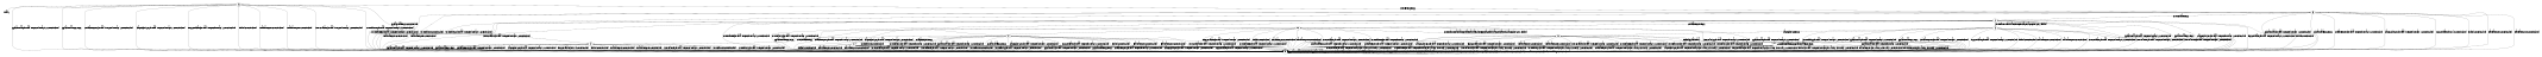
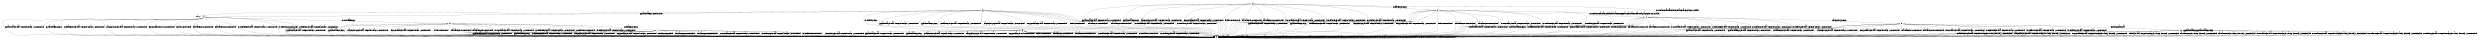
  digraph {
-   __start0 [height=0 shape=none width=0 label=__start6]
+   __start0 [height=0 shape=none width=0]
    s3
    s4
    s5
    s9
    s7
    s8
    s0
    s10
    s1
    s2
    s6
    s3 -> __start0
    s3 -> s4 [label="ApplicationDataEmpty/ConnectionClosed"]
    s3 -> s5 [label="ServerHelloRSA/Empty"]
    s3 -> s9 [label="ApplicationData/Alert Fatal (Unexpected message) & ConnectionClosed"]
    s3 -> s9 [label="ApplicationDataEmpty/Empty"]
    s3 -> s9 [label="CertificateRequest/Alert Fatal (Unexpected message) & ConnectionClosed"]
    s3 -> s9 [label="ChangeCipherSpec/Alert Fatal (Unexpected message) & ConnectionClosed"]
    s3 -> s9 [label="EmptyCertificate/Alert Fatal (Unexpected message) & ConnectionClosed"]
    s3 -> s9 [label="Finished/ConnectionClosed"]
    s3 -> s9 [label="HeartbeatRequest/ConnectionClosed"]
    s3 -> s9 [label="HeartbeatResponse/ConnectionClosed"]
    s3 -> s9 [label="ServerCertificate/Alert Fatal (Unexpected message) & ConnectionClosed"]
    s3 -> s9 [label="ServerHelloDone/Alert Fatal (Unexpected message) & ConnectionClosed"]
    s4 -> s9 [label="ApplicationData/Alert Fatal (Unexpected message) & ConnectionClosed"]
    s4 -> s9 [label="ApplicationDataEmpty/Empty"]
    s4 -> s9 [label="CertificateRequest/Alert Fatal (Unexpected message) & ConnectionClosed"]
    s4 -> s9 [label="ChangeCipherSpec/Alert Fatal (Unexpected message) & ConnectionClosed"]
    s4 -> s9 [label="EmptyCertificate/Alerts2.s42ConnectionClosed"]
    s4 -> s9 [label="Finished/ConnectionClosed"]
    s4 -> s9 [label="HeartbeatRequest/ConnectionClosed"]
    s4 -> s9 [label="HeartbeatResponse/ConnectionClosed"]
    s4 -> s9 [label="ServerHelloDHE/Alert Fatal (Unexpected message) & ConnectionClosed"]
    s4 -> s9 [label="ServerHelloDone/ConnectionClosed"]
    s4 -> s9 [label="ServerHelloRSA/Alert Fatal (Unexpected message) & ConnectionClosed"]
-   s7 -> s4 [label="ServerCertificate/Empty"]
+   s4 -> s7 [label="ServerCertificate/Empty"]
    s5 -> s9 [label="ApplicationData/Alert Fatal (Unexpected message) & ConnectionClosed"]
    s5 -> s9 [label="ApplicationDataEmpty/Empty"]
    s5 -> s9 [label="CertificateRequest/Alert Fatal (Unexpected message) & ConnectionClosed"]
    s5 -> s9 [label="ChangeCipherSpec/Alert Fatal (Unexpected message) & ConnectionClosed"]
    s5 -> s9 [label="EmptyCertificate/Alerts2.s42ConnectionClosed"]
    s5 -> s9 [label="Finished/ConnectionClosed"]
    s5 -> s9 [label="HeartbeatRequest/ConnectionClosed"]
    s5 -> s9 [label="HeartbeatResponse/ConnectionClosed"]
    s5 -> s9 [label="ServerHelloDHE/Alert Fatal (Unexpected message) & ConnectionClosed"]
    s5 -> s9 [label="ServerHelloDone/ConnectionClosed"]
    s5 -> s9 [label="ServerHelloRSA/Alert Fatal (Unexpected message) & ConnectionClosed"]
-   s5 -> s8 [label="ServerCertificate/Empty"]
    s9 -> s9 [label="ApplicationData/ConnectionClosed"]
    s9 -> s9 [label="ApplicationDataEmpty/ConnectionClosed"]
    s9 -> s9 [label="CertificateRequest/ConnectionClosed"]
    s9 -> s9 [label="ChangeCipherSpec/ConnectionClosed"]
    s9 -> s9 [label="EmptyCertificate/ConnectionClosed"]
    s9 -> s9 [label="Finished/ConnectionClosed"]
    s9 -> s9 [label="HeartbeatRequest/ConnectionClosed"]
    s9 -> s9 [label="HeartbeatResponse/ConnectionClosed"]
    s9 -> s9 [label="ServerCertificate/ConnectionClosed"]
    s9 -> s9 [label="ServerHelloDHE/ConnectionClosed"]
    s9 -> s9 [label="ServerHelloDone/ConnectionClosed"]
    s9 -> s9 [label="ServerHelloRSA/ConnectionClosed"]
    s7 -> s9 [label="ApplicationData/Alert Fatal (Unexpected message) & ConnectionClosed"]
    s7 -> s9 [label="ApplicationDataEmpty/Empty"]
    s7 -> s9 [label="ChangeCipherSpec/Alert Fatal (Unexpected message) & ConnectionClosed"]
    s7 -> s9 [label="EmptyCertificate/Alert Fatal (Unexpected message) & ConnectionClosed"]
    s7 -> s9 [label="Finished/ConnectionClosed"]
    s7 -> s9 [label="HeartbeatRequest/ConnectionClosed"]
    s7 -> s9 [label="HeartbeatResponse/ConnectionClosed"]
    s7 -> s9 [label="ServerCertificate/Alert Fatal (Unexpected message) & ConnectionClosed"]
    s7 -> s9 [label="ServerHelloDHE/Alert Fatal (Unexpected message) & ConnectionClosed"]
    s7 -> s9 [label="ServerHelloDone/ConnectionClosed"]
    s7 -> s9 [label="ServerHelloRSA/Alert Fatal (Unexpected message) & ConnectionClosed"]
    s7 -> s1 [label="CertificateRequest/Empty"]
    s8 -> s9 [label="ApplicationData/Alert Fatal (Unexpected message) & ConnectionClosed"]
    s8 -> s9 [label="ApplicationDataEmpty/Empty"]
    s8 -> s9 [label="ChangeCipherSpec/Alert Fatal (Unexpected message) & ConnectionClosed"]
    s8 -> s9 [label="EmptyCertificate/Alert Fatal (Unexpected message) & ConnectionClosed"]
    s8 -> s9 [label="Finished/ConnectionClosed"]
    s8 -> s9 [label="HeartbeatRequest/ConnectionClosed"]
    s8 -> s9 [label="HeartbeatResponse/ConnectionClosed"]
    s8 -> s9 [label="ServerCertificate/Alert Fatal (Unexpected message) & ConnectionClosed"]
    s8 -> s9 [label="ServerHelloDHE/Alert Fatal (Unexpected message) & ConnectionClosed"]
    s8 -> s9 [label="ServerHelloRSA/Alert Fatal (Unexpected message) & ConnectionClosed"]
    s8 -> s2 [label="CertificateRequest/Empty"]
    s8 -> s6 [label="ServerHelloDone/HandshakeClientKeyExchangeChangeCipherSpec & Finished"]
    s0 -> s9 [label="ApplicationData/Alert Fatal (Unexpected message) & ConnectionClosed"]
    s0 -> s9 [label="ApplicationDataEmpty/Alert Fatal (Unexpected message) & ConnectionClosed"]
    s0 -> s9 [label="CertificateRequest/Alert Fatal (Unexpected message) & ConnectionClosed"]
    s0 -> s9 [label="ChangeCipherSpec/Alert Fatal (Unexpected message) & ConnectionClosed"]
    s0 -> s9 [label="EmptyCertificate/Alert Fatal (Unexpected message) & ConnectionClosed"]
    s0 -> s9 [label="HeartbeatRequest/ConnectionClosed"]
    s0 -> s9 [label="HeartbeatResponse/ConnectionClosed"]
    s0 -> s9 [label="ServerCertificate/Alert Fatal (Unexpected message) & ConnectionClosed"]
    s0 -> s9 [label="ServerHelloDHE/Alert Fatal (Unexpected message) & ConnectionClosed"]
    s0 -> s9 [label="ServerHelloDone/Alert Fatal (Unexpected message) & ConnectionClosed"]
    s0 -> s9 [label="ServerHelloRSA/Alert Fatal (Unexpected message) & ConnectionClosed"]
    s0 -> s10 [label="Finished/ApplicationData"]
    s10 -> s9 [label="CertificateRequest/Alert Fatal (Unexpected message)Alert Warning (Close notify) & ConnectionClosed"]
    s10 -> s9 [label="ChangeCipherSpec/Alert Fatal (Unexpected message)Alert Warning (Close notify) & ConnectionClosed"]
    s10 -> s9 [label="EmptyCertificate/Alert Fatal (Unexpected message)Alert Warning (Close notify) & ConnectionClosed"]
    s10 -> s9 [label="Finished/Alert Fatal (Unexpected message)Alert Warning (Close notify) & ConnectionClosed"]
    s10 -> s9 [label="HeartbeatRequest/Alert Warning (Close notify) & ConnectionClosed"]
    s10 -> s9 [label="HeartbeatResponse/Alert Warning (Close notify) & ConnectionClosed"]
    s10 -> s9 [label="ServerCertificate/Alert Fatal (Unexpected message)Alert Warning (Close notify) & ConnectionClosed"]
    s10 -> s9 [label="ServerHelloDHE/Alert Fatal (Unexpected message)Alert Warning (Close notify) & ConnectionClosed"]
    s10 -> s9 [label="ServerHelloDone/Alert Fatal (Unexpected message)Alert Warning (Close notify) & ConnectionClosed"]
    s10 -> s9 [label="ServerHelloRSA/Alert Fatal (Unexpected message)Alert Warning (Close notify) & ConnectionClosed"]
    s10 -> s10 [label="ApplicationData/Empty"]
    s10 -> s10 [label="ApplicationDataEmpty/Empty"]
    s1 -> s9 [label="ApplicationData/Alert Fatal (Unexpected message) & ConnectionClosed"]
    s1 -> s9 [label="ApplicationDataEmpty/Empty"]
    s1 -> s9 [label="CertificateRequest/Alert Fatal (Unexpected message) & ConnectionClosed"]
    s1 -> s9 [label="ChangeCipherSpec/Alert Fatal (Unexpected message) & ConnectionClosed"]
    s1 -> s9 [label="EmptyCertificate/Alert Fatal (Unexpected message) & ConnectionClosed"]
    s1 -> s9 [label="Finished/ConnectionClosed"]
    s1 -> s9 [label="HeartbeatRequest/ConnectionClosed"]
    s1 -> s9 [label="HeartbeatResponse/ConnectionClosed"]
    s1 -> s9 [label="ServerCertificate/Alert Fatal (Unexpected message) & ConnectionClosed"]
    s1 -> s9 [label="ServerHelloDHE/Alert Fatal (Unexpected message) & ConnectionClosed"]
    s1 -> s9 [label="ServerHelloDone/ConnectionClosed"]
    s1 -> s9 [label="ServerHelloRSA/Alert Fatal (Unexpected message) & ConnectionClosed"]
    s2 -> s9 [label="ApplicationData/Alert Fatal (Unexpected message) & ConnectionClosed"]
    s2 -> s9 [label="ApplicationDataEmpty/Empty"]
    s2 -> s9 [label="CertificateRequest/Alert Fatal (Unexpected message) & ConnectionClosed"]
    s2 -> s9 [label="ChangeCipherSpec/Alert Fatal (Unexpected message) & ConnectionClosed"]
    s2 -> s9 [label="EmptyCertificate/Alert Fatal (Unexpected message) & ConnectionClosed"]
    s2 -> s9 [label="Finished/ConnectionClosed"]
    s2 -> s9 [label="HeartbeatRequest/ConnectionClosed"]
    s2 -> s9 [label="HeartbeatResponse/ConnectionClosed"]
    s2 -> s9 [label="ServerCertificate/Alert Fatal (Unexpected message) & ConnectionClosed"]
    s2 -> s9 [label="ServerHelloDHE/Alert Fatal (Unexpected message) & ConnectionClosed"]
    s2 -> s9 [label="ServerHelloRSA/Alert Fatal (Unexpected message) & ConnectionClosed"]
-   s2 -> s0 [label="ServerHelloDone/HandshakeCertificateHandshakeClientKeyExchangeHandshakeCertificateVerifyChangeCipherSpec & Finished"]
+   s2 -> s6 [label="ServerHelloDone/HandshakeCertificateHandshakeClientKeyExchangeHandshakeCertificateVerifyChangeCipherSpec & Finished"]
    s6 -> s9 [label="ApplicationData/Alert Fatal (Unexpected message) & ConnectionClosed"]
    s6 -> s9 [label="ApplicationDataEmpty/Empty"]
    s6 -> s9 [label="CertificateRequest/Alert Fatal (Unexpected message) & ConnectionClosed"]
    s6 -> s9 [label="EmptyCertificate/Alert Fatal (Unexpected message) & ConnectionClosed"]
    s6 -> s9 [label="Finished/ConnectionClosed"]
    s6 -> s9 [label="HeartbeatRequest/ConnectionClosed"]
    s6 -> s9 [label="HeartbeatResponse/ConnectionClosed"]
    s6 -> s9 [label="ServerCertificate/Alert Fatal (Unexpected message) & ConnectionClosed"]
    s6 -> s9 [label="ServerHelloDHE/Alert Fatal (Unexpected message) & ConnectionClosed"]
    s6 -> s9 [label="ServerHelloDone/Alert Fatal (Unexpected message) & ConnectionClosed"]
    s6 -> s9 [label="ServerHelloRSA/Alert Fatal (Unexpected message) & ConnectionClosed"]
    s6 -> s0 [label="ChangeCipherSpec/Empty"]
  }
